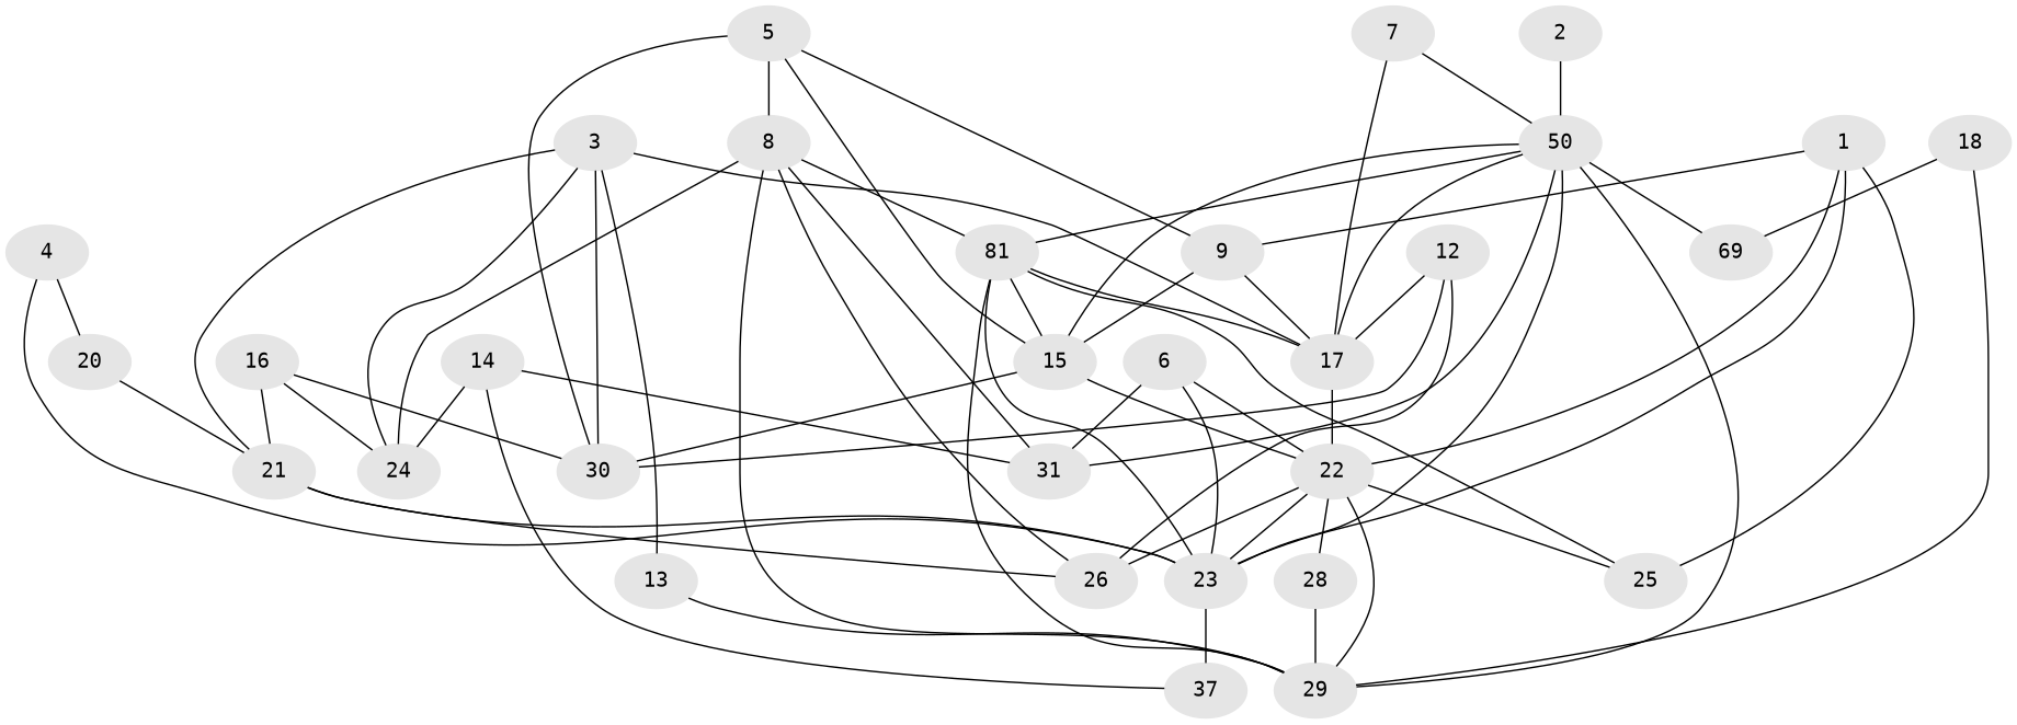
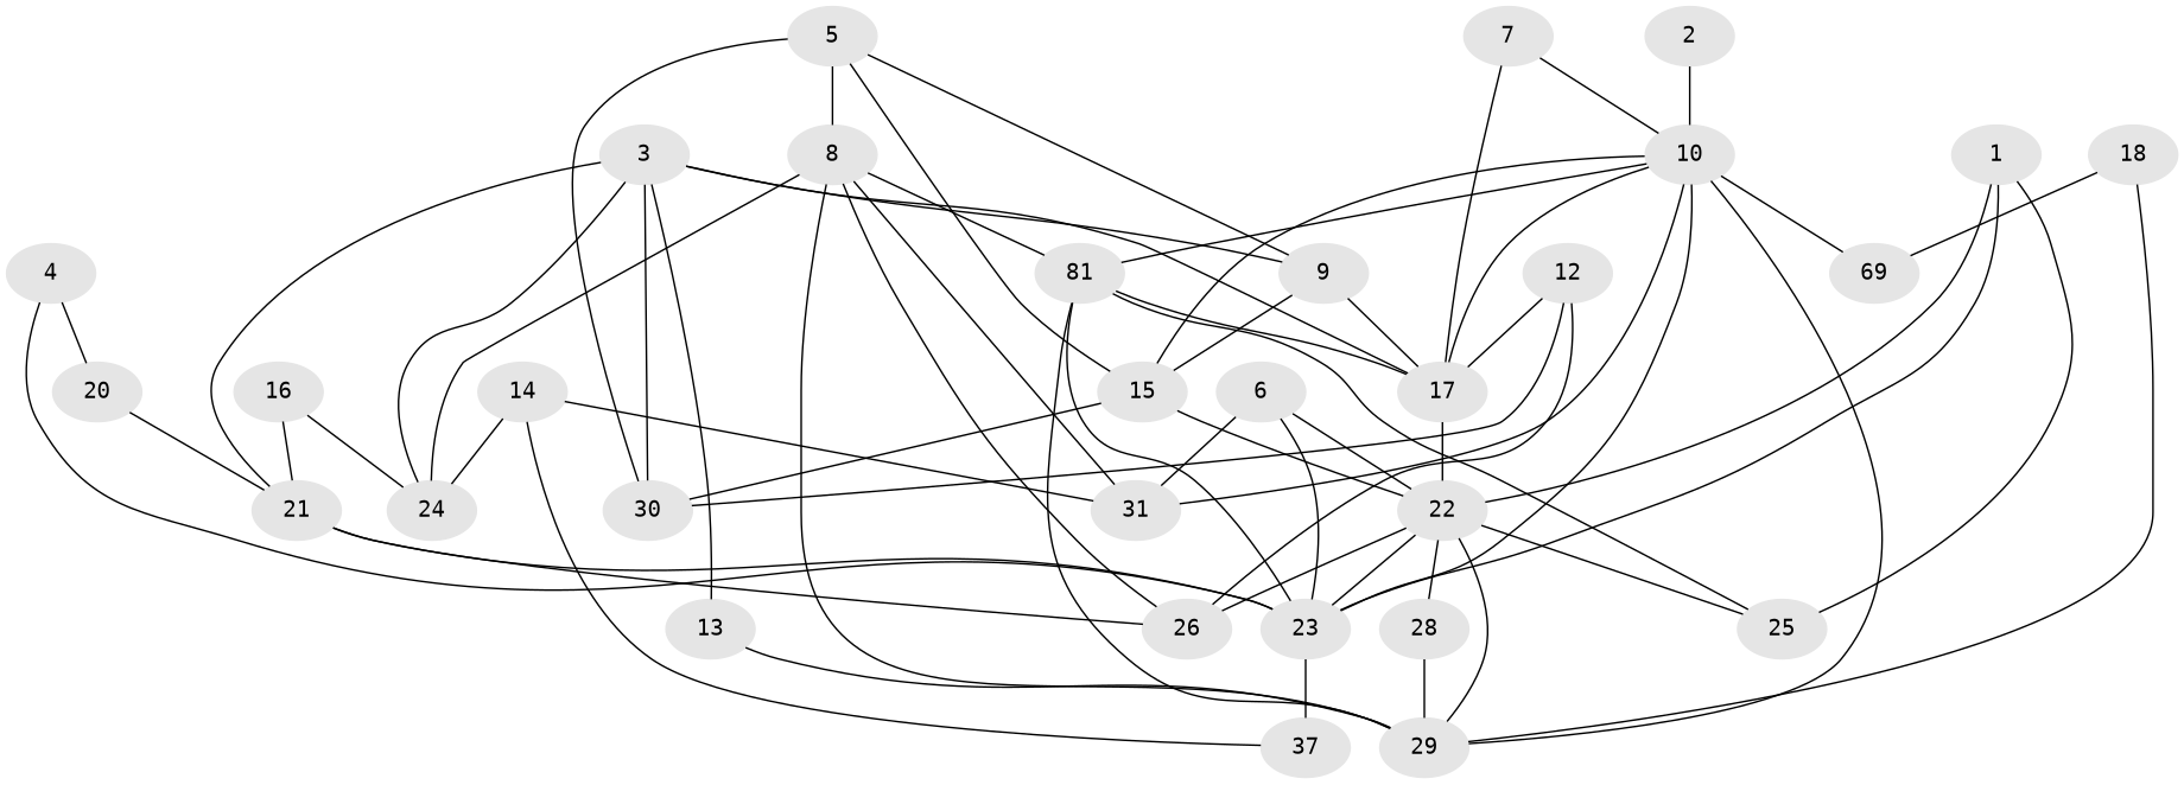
  graph {
    fontname="DejaVu Sans Mono"
    node [color=gray90 fontname="DejaVu Sans Mono" style=filled]
    edge [fontname="DejaVu Sans Mono" weight=1.0]
    1
    9
    22
    23
    25
    17
    15
    20
    21
    29
    26
    28
    n13 [label=37]
    2
-   10 [label=50]
+   10
    31
    n17 [label=81]
    n18 [label=69]
    3
    13
    24
    30
    4
    5
    8
    6
    7
    12
    14
    16
    18
-   1 -- 9
+   3 -- 9
    1 -- 22
    1 -- 23
    1 -- 25
    9 -- 17
    9 -- 15
    22 -- 23
    22 -- 25
    22 -- 29
    22 -- 26 [weight=2.0]
    22 -- 28
    23 -- n13 [weight=2.0]
    17 -- 22
    15 -- 22
    15 -- 30
    20 -- 21
    21 -- 23
    21 -- 26 [weight=2.0]
    28 -- 29
    2 -- 10
    10 -- 23
    10 -- 17
    10 -- 15
    10 -- 29
    10 -- 31
    10 -- n17
    10 -- n18 [weight=3.0]
    n17 -- 23
    n17 -- 25
    n17 -- 17 [weight=2.0]
-   n17 -- 15
    n17 -- 29
    3 -- 17
    3 -- 21
    3 -- 13
    3 -- 24
    3 -- 30
    13 -- 29
    4 -- 23
    4 -- 20
    5 -- 9
    5 -- 15
    5 -- 30 [weight=2.0]
    5 -- 8
    8 -- 29
    8 -- 26
    8 -- 31
    8 -- n17
    8 -- 24 [weight=2.0]
    6 -- 22
    6 -- 23
    6 -- 31
    7 -- 17
    7 -- 10
    12 -- 17
    12 -- 26 [weight=2.0]
    12 -- 30 [weight=2.0]
    14 -- n13
    14 -- 31
    14 -- 24 [weight=2.0]
    16 -- 21
    16 -- 24
-   16 -- 30
    18 -- 29
    18 -- n18
  }
